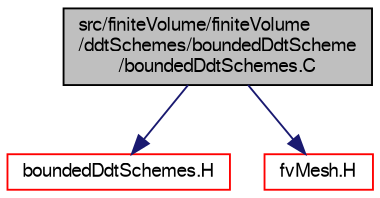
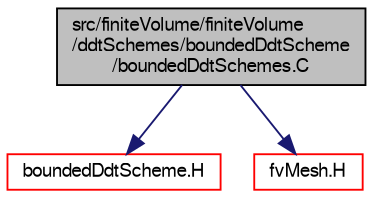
  digraph {
    node [color=red fontname=FreeSans fontsize=10 shape=record]
    edge [color=midnightblue fontname=FreeSans fontsize=10 labelfontname=FreeSans labelfontsize=10 style=solid]
    n1 [color=black fillcolor=grey75 fontcolor=black height=0.2 label="src/finiteVolume/finiteVolume\l/ddtSchemes/boundedDdtScheme\l/boundedDdtSchemes.C" style=filled width=0.4]
-   n2 [height=0.2 label="boundedDdtSchemes.H" width=0.4]
+   n2 [height=0.2 label="boundedDdtScheme.H" width=0.4]
    n3 [height=0.2 label="fvMesh.H" width=0.4]
    n1 -> n2
    n1 -> n3
  }
